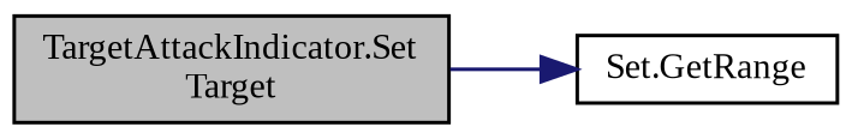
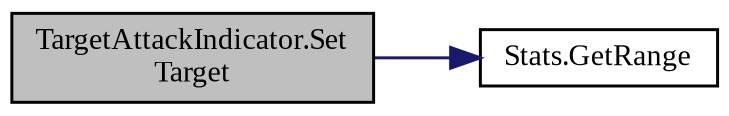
  digraph {
    rankdir=LR
    fontname="Liberation Serif"
    node [color=black fontname="Liberation Serif" fontsize=10 shape=record]
    n1 [fillcolor=grey75 fontcolor=black height=0.2 label="TargetAttackIndicator.Set\lTarget" style=filled width=0.4]
-   n2 [height=0.2 label="Set.GetRange" width=0.4]
+   n2 [height=0.2 label="Stats.GetRange" width=0.4]
    n1 -> n2 [color=midnightblue fontname="Liberation Serif" fontsize=10 labelfontname=Helvetica labelfontsize=10 style=solid]
  }
